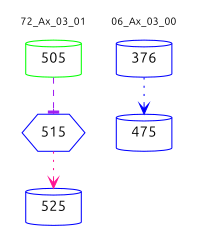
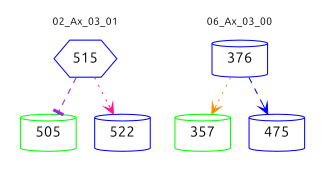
  digraph {
    fontname=Ubuntu
    node [color=blue fontname=Ubuntu shape=cylinder]
    edge [arrowhead=vee fontname=Ubuntu style=dashed]
    n1 [label=515 shape=hexagon]
    n2 [color=green label=505]
-   n3 [label=525]
+   n3 [label=522]
    n4 [label=376]
+   n5 [color=green label=357]
    n6 [label=475]
    subgraph cluster_1 {
      color=white
      fontsize=10
-     label="72_Ax_03_01"
+     label="02_Ax_03_01"
      n1
      n2
      n3
    }
    subgraph cluster_2 {
      color=white
      fontsize=10
      label="06_Ax_03_00"
      n4
+     n5
      n6
    }
-   n2 -> n1 [arrowhead=tee color=purple]
+   n1 -> n2 [arrowhead=tee color=purple]
    n1 -> n3 [color=deeppink style=dotted]
-   n4 -> n6 [color=blue style=dotted]
+   n4 -> n5 [color=darkorange style=dotted]
+   n4 -> n6 [color=blue]
  }
